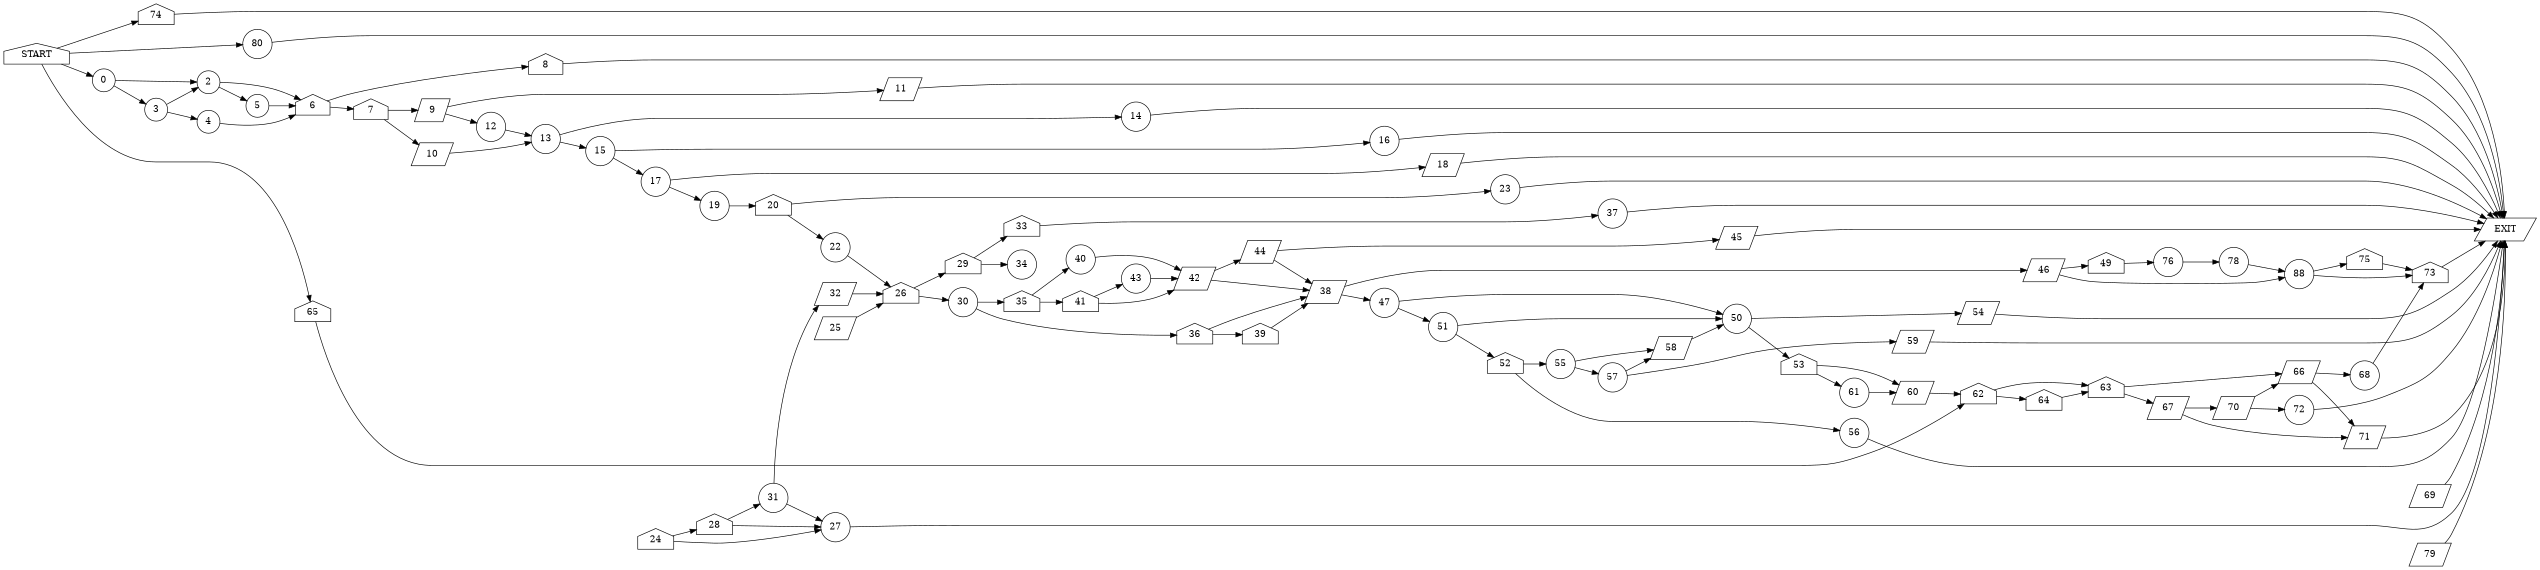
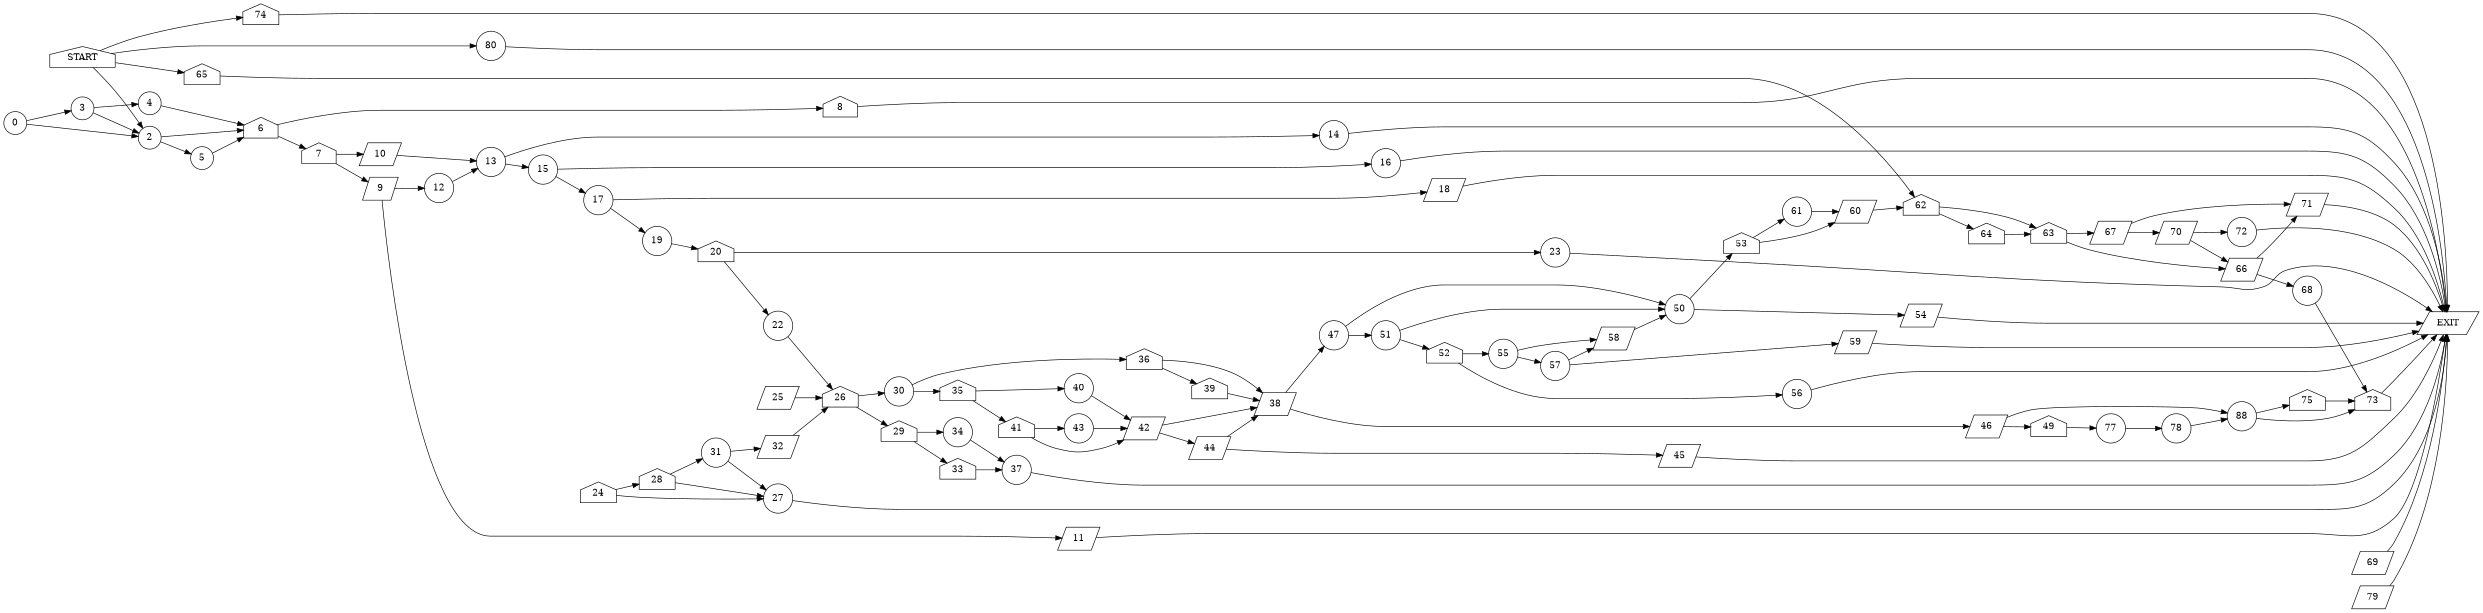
  digraph {
    rankdir=LR
    node [shape=circle]
    n1 [label=START shape=house]
    n2 [label=0]
    65 [shape=house]
    74 [shape=house]
    80
    2
    3
    62 [shape=house]
    n9 [label=EXIT shape=parallelogram]
    5
    6 [shape=house]
    4
    7 [shape=house]
    8 [shape=house]
    9 [shape=parallelogram]
    10 [shape=parallelogram]
    11 [shape=parallelogram]
    12
    13
    14
    15
    16
    17
    18 [shape=parallelogram]
    19
    20 [shape=house]
    22
    23
    26 [shape=house]
    24 [shape=house]
    27
    28 [shape=house]
    25 [shape=parallelogram]
    29 [shape=house]
    30
    31
    33 [shape=house]
    34
    35 [shape=house]
    36 [shape=house]
    32 [shape=parallelogram]
    37
    40
    41 [shape=house]
    38 [shape=parallelogram]
    39 [shape=house]
    42 [shape=parallelogram]
    43
    46 [shape=parallelogram]
    47
    n51 [label=88]
    49 [shape=house]
    50
    51
    44 [shape=parallelogram]
    45 [shape=parallelogram]
    73 [shape=house]
    75 [shape=house]
-   76
+   76 [label=77]
    53 [shape=house]
    54 [shape=parallelogram]
    52 [shape=house]
    78
    60 [shape=parallelogram]
    61
    55
    56
    57
    58 [shape=parallelogram]
    59 [shape=parallelogram]
    63 [shape=house]
    64 [shape=house]
    66 [shape=parallelogram]
    67 [shape=parallelogram]
    68
    71 [shape=parallelogram]
    70 [shape=parallelogram]
    69 [shape=parallelogram]
    72
    79 [shape=parallelogram]
-   n1 -> n2
+   n1 -> 2
    n1 -> 65
    n1 -> 74
    n1 -> 80
    n2 -> 2
    n2 -> 3
    65 -> 62
    74 -> n9
    80 -> n9
    2 -> 5
    2 -> 6
    3 -> 2
    3 -> 4
    62 -> 63
    62 -> 64
    5 -> 6
    6 -> 7
    6 -> 8
    4 -> 6
    7 -> 9
    7 -> 10
    8 -> n9
    9 -> 11
    9 -> 12
    10 -> 13
    11 -> n9
    12 -> 13
    13 -> 14
    13 -> 15
    14 -> n9
    15 -> 16
    15 -> 17
    16 -> n9
    17 -> 18
    17 -> 19
    18 -> n9
    19 -> 20
    20 -> 22
    20 -> 23
    22 -> 26
    23 -> n9
    26 -> 29
    26 -> 30
    24 -> 27
    24 -> 28
    27 -> n9
    28 -> 27
    28 -> 31
    25 -> 26
    29 -> 33
    29 -> 34
    30 -> 35
    30 -> 36
    31 -> 27
    31 -> 32
    33 -> 37
+   34 -> 37
    35 -> 40
    35 -> 41
    36 -> 38
    36 -> 39
    32 -> 26
    37 -> n9
    40 -> 42
    41 -> 42
    41 -> 43
    38 -> 46
    38 -> 47
    39 -> 38
    42 -> 38
    42 -> 44
    43 -> 42
    46 -> n51
    46 -> 49
    47 -> 50
    47 -> 51
    n51 -> 73
    n51 -> 75
    49 -> 76
    50 -> 53
    50 -> 54
    51 -> 50
    51 -> 52
    44 -> 38
    44 -> 45
    45 -> n9
    73 -> n9
    75 -> 73
    76 -> 78
    53 -> 60
    53 -> 61
    54 -> n9
    52 -> 55
    52 -> 56
    78 -> n51
    60 -> 62
    61 -> 60
    55 -> 57
    55 -> 58
    56 -> n9
    57 -> 58
    57 -> 59
    58 -> 50
    59 -> n9
    63 -> 66
    63 -> 67
    64 -> 63
    66 -> 68
    66 -> 71
    67 -> 71
    67 -> 70
    68 -> 73
    71 -> n9
    70 -> 66
    70 -> 72
    69 -> n9
    72 -> n9
    79 -> n9
  }
